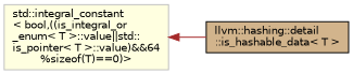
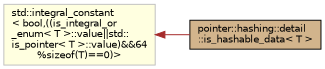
  digraph {
    rankdir=LR
    node [fontname=Helvetica fontsize=10 shape=record style=filled]
-   n1 [color=black fillcolor=tan fontcolor=black height=0.2 label="llvm::hashing::detail\l::is_hashable_data\< T \>" width=0.4]
+   n1 [color=black fillcolor=tan fontcolor=black height=0.2 label="pointer::hashing::detail\l::is_hashable_data\< T \>" width=0.4]
    n2 [color=grey75 fillcolor=lightyellow height=0.2 label="std::integral_constant\l\< bool,((is_integral_or\l_enum\< T \>::value\|\|std::\lis_pointer\< T \>::value)&&64\l%sizeof(T)==0)\>" width=0.4]
    n2 -> n1 [color=brown dir=back fontname=Helvetica fontsize=10 labelfontname=Helvetica labelfontsize=10 style=solid]
  }
